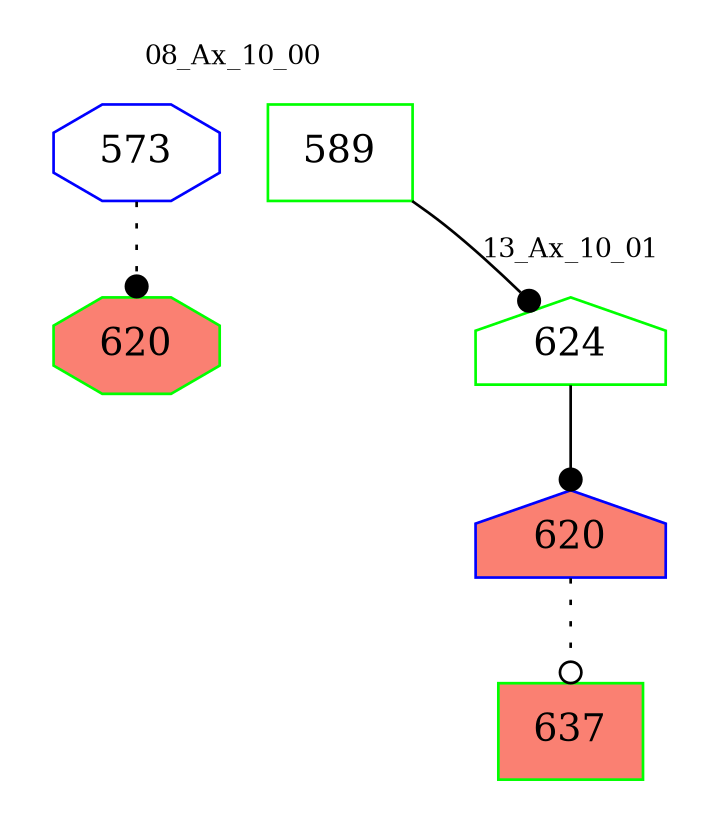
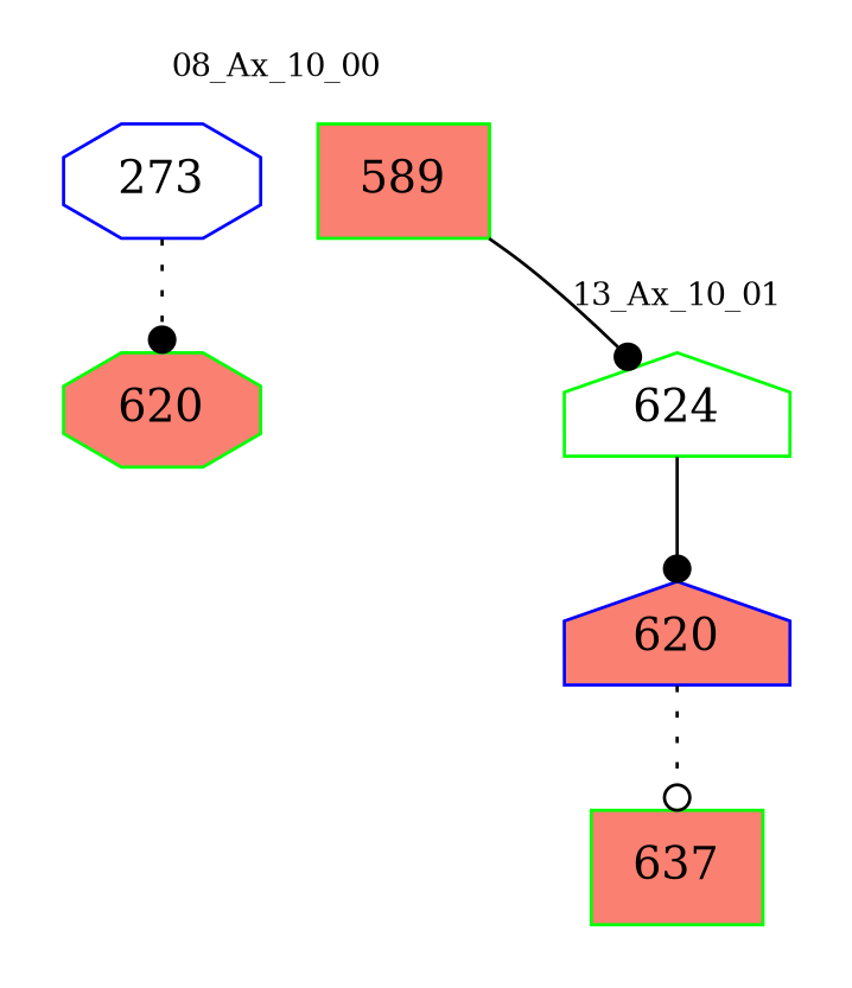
  digraph {
    node [color=green fillcolor=white shape=box style=filled]
    edge [arrowhead=dot color=black style=solid]
-   n1 [label=589]
-   n2 [color=blue label=573 shape=octagon]
+   n1 [fillcolor=salmon label=589]
+   n2 [color=blue label=273 shape=octagon]
    n3 [fillcolor=salmon label=620 shape=octagon]
    n4 [label=624 shape=house]
    n5 [color=blue fillcolor=salmon label=620 shape=house]
    n6 [fillcolor=salmon label=637]
    subgraph cluster_1 {
      color=white
      fontsize=10
      label="08_Ax_10_00"
      n1
      n2
      n3
    }
    subgraph cluster_2 {
      color=white
      fontsize=10
      label="13_Ax_10_01"
      n4
      n5
      n6
    }
    n1 -> n4
    n2 -> n3 [style=dotted]
    n4 -> n5
    n5 -> n6 [arrowhead=odot style=dotted]
  }
